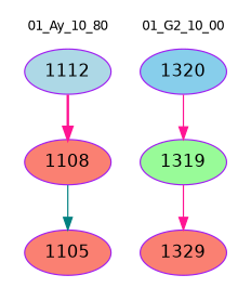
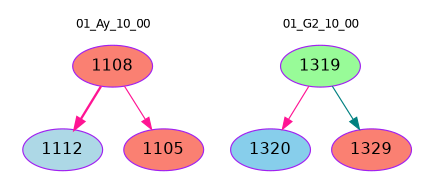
  digraph {
    fontname="DejaVu Sans"
    node [color=purple fillcolor=salmon fontname="DejaVu Sans" style=filled]
    edge [color=deeppink fontname="DejaVu Sans" style=solid]
    n1 [label=1108]
    n2 [fillcolor=lightblue label=1112]
    n3 [label=1105]
    n4 [fillcolor=palegreen label=1319]
    n5 [fillcolor=skyblue label=1320]
    n6 [label=1329]
    subgraph cluster_1 {
      color=white
      fontsize=10
-     label="01_Ay_10_80"
+     label="01_Ay_10_00"
      n1
      n2
      n3
    }
    subgraph cluster_2 {
      color=white
      fontsize=10
      label="01_G2_10_00"
      n4
      n5
      n6
    }
-   n2 -> n1 [style=bold]
-   n1 -> n3 [color=teal]
-   n5 -> n4
-   n4 -> n6
+   n1 -> n2 [style=bold]
+   n1 -> n3
+   n4 -> n5
+   n4 -> n6 [color=teal]
  }
